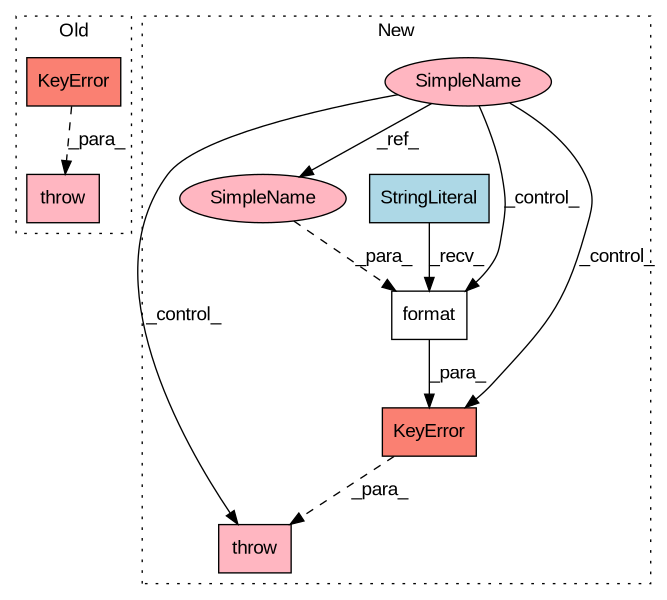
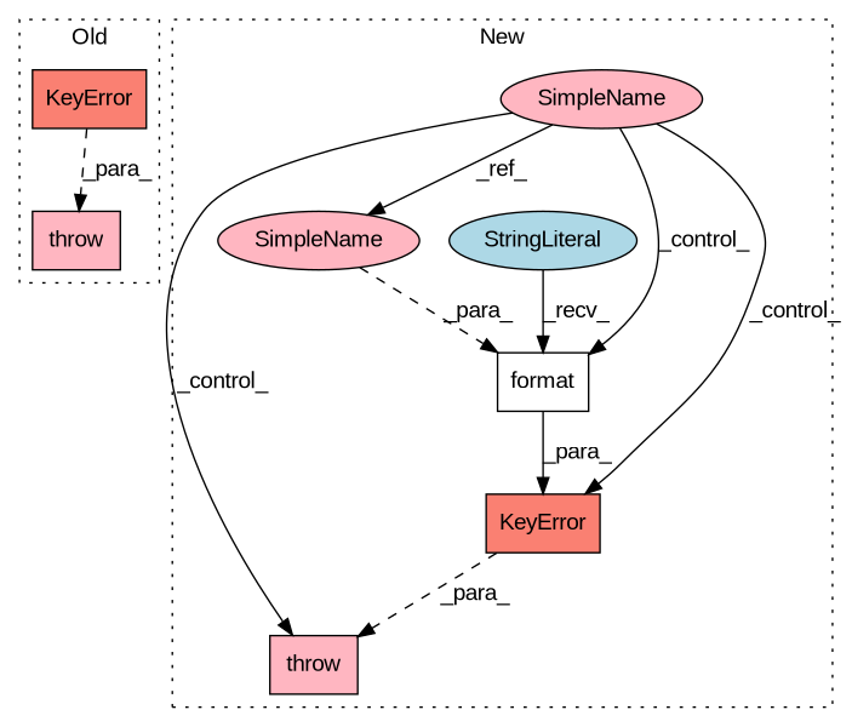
  digraph {
    fontname="Liberation Sans"
    node [a=32 l="9,1" shape=box style=filled fillcolor=lightpink fontname="Liberation Sans"]
    edge [style=solid fontname="Liberation Sans"]
    n1 [label=KeyError s="12096,12163" fillcolor=salmon]
    n2 [a=53 l=6 label=throw s=12090]
    n3 [l="7,1" label=format s="12119,12133" fillcolor=white]
-   n4 [a=45 l=48 label=StringLiteral s=12070 fillcolor=lightblue]
+   n4 [a=45 l=48 label=StringLiteral s=12070 shape=ellipse fillcolor=lightblue]
    n5 [a=53 l=6 label=throw s=12055]
    n6 [label=KeyError s="12061,12134" fillcolor=salmon]
    n7 [a=42 l=7 label=SimpleName s=11864 shape=ellipse]
    n8 [a=42 l=7 label=SimpleName s=12126 shape=ellipse]
    subgraph cluster_1 {
      label=Old
      style=dotted
      n1
      n2
    }
    subgraph cluster_2 {
      label=New
      style=dotted
      n3
      n4
      n5
      n6
      n7
      n8
    }
    n1 -> n2 [label=_para_ style=dashed]
    n3 -> n6 [label=_para_]
    n4 -> n3 [label=_recv_]
    n6 -> n5 [label=_para_ style=dashed]
    n7 -> n3 [label=_control_]
    n7 -> n5 [label=_control_]
    n7 -> n6 [label=_control_]
    n7 -> n8 [label=_ref_]
    n8 -> n3 [label=_para_ style=dashed]
  }
